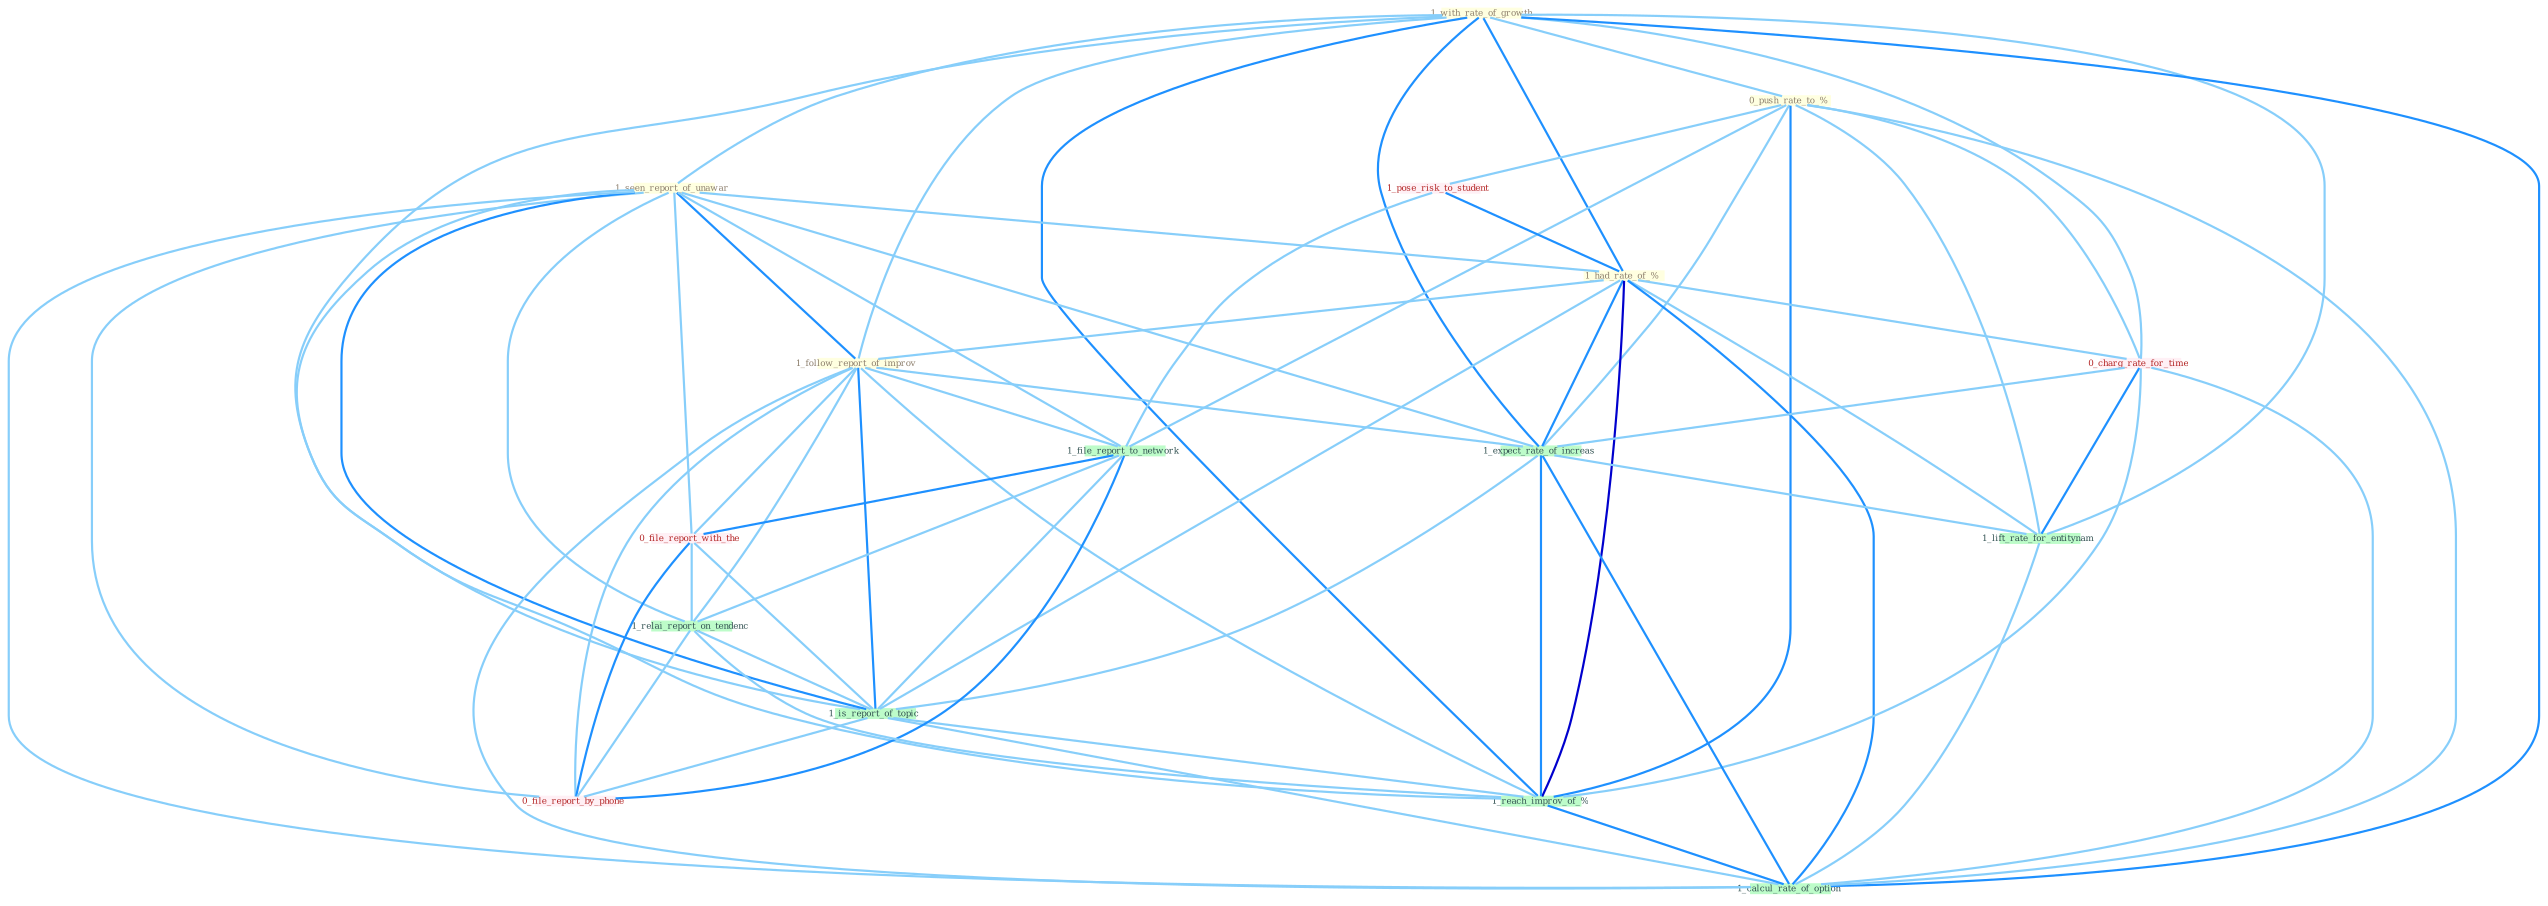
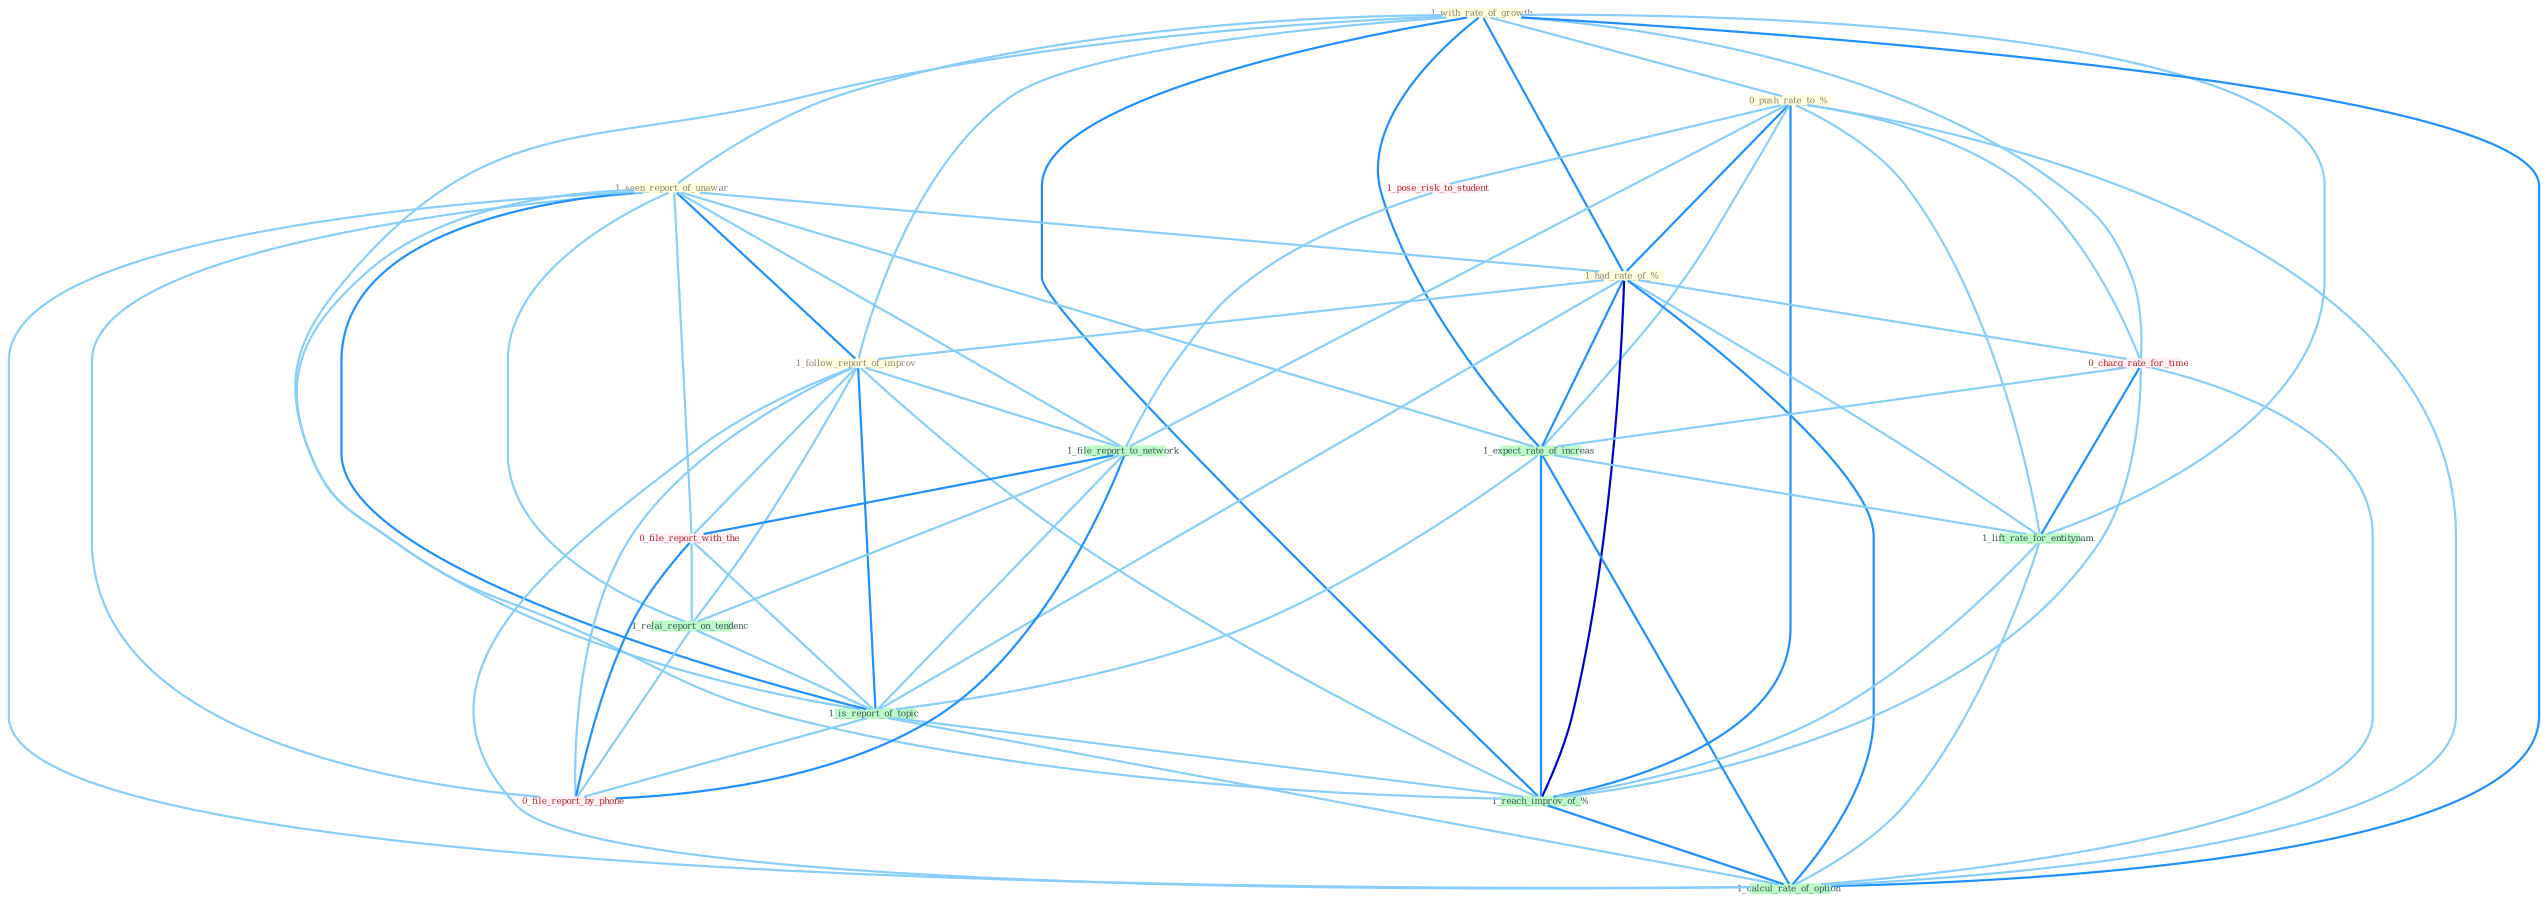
  graph {
    node [color="#BDFCC9" fixedsize=true fontcolor="#2f4f4f" fontsize=4 shape=polygon style=filled]
    edge [color="#87cefa" w=1]
    n1 [color="#ffffe0" fontcolor="#8b7d6b" height=.06 label="1_with_rate_of_growth" width=.5]
    "1_seen_report_of_unawar " [color="#ffffe0" fontcolor="#8b7d6b" height=.06 width=.5]
    "0_push_rate_to_% " [color="#ffffe0" fontcolor="#8b7d6b" height=.06 width=.5]
    "1_had_rate_of_% " [color="#ffffe0" fontcolor="#8b7d6b" height=.06 width=.5]
    "1_follow_report_of_improv " [color="#ffffe0" fontcolor="#8b7d6b" height=.06 width=.5]
    "1_pose_risk_to_student " [color="#fff0f5" fontcolor="#b22222" height=.06 width=.5]
    "0_file_report_with_the " [color="#fff0f5" fontcolor="#b22222" height=.06 width=.5]
    "0_charg_rate_for_time " [color="#fff0f5" fontcolor="#b22222" height=.06 width=.5]
    "0_file_report_by_phone " [color="#fff0f5" fontcolor="#b22222" height=.06 width=.5]
    "1_expect_rate_of_increas " [height=.06 width=.5]
    "1_lift_rate_for_entitynam " [height=.06 width=.5]
    "1_is_report_of_topic " [height=.06 width=.5]
    n13 [height=.06 label="1_reach_improv_of_%" width=.5]
    "1_calcul_rate_of_option " [height=.06 width=.5]
    "1_file_report_to_network " [height=.06 width=.5]
    "1_relai_report_on_tendenc " [height=.06 width=.5]
    subgraph sub_1 {
      n1
      "1_seen_report_of_unawar "
      "0_push_rate_to_% "
      "1_had_rate_of_% "
      "1_follow_report_of_improv "
    }
    subgraph sub_2 {
      "1_pose_risk_to_student "
      "0_file_report_with_the "
      "0_charg_rate_for_time "
      "0_file_report_by_phone "
    }
    n1 -- "1_seen_report_of_unawar "
    n1 -- "0_push_rate_to_% "
    n1 -- "1_had_rate_of_% " [color="#1e90ff" w=2]
    n1 -- "1_follow_report_of_improv "
    n1 -- "0_charg_rate_for_time "
    n1 -- "1_expect_rate_of_increas " [color="#1e90ff" w=2]
    n1 -- "1_lift_rate_for_entitynam "
    n1 -- "1_is_report_of_topic "
    n1 -- n13 [color="#1e90ff" w=2]
    n1 -- "1_calcul_rate_of_option " [color="#1e90ff" w=2]
    "1_seen_report_of_unawar " -- "1_had_rate_of_% "
    "1_seen_report_of_unawar " -- "1_follow_report_of_improv " [color="#1e90ff" w=2]
    "1_seen_report_of_unawar " -- "0_file_report_with_the "
    "1_seen_report_of_unawar " -- "0_file_report_by_phone "
    "1_seen_report_of_unawar " -- "1_expect_rate_of_increas "
    "1_seen_report_of_unawar " -- "1_is_report_of_topic " [color="#1e90ff" w=2]
    "1_seen_report_of_unawar " -- n13
    "1_seen_report_of_unawar " -- "1_calcul_rate_of_option "
    "1_seen_report_of_unawar " -- "1_file_report_to_network "
    "1_seen_report_of_unawar " -- "1_relai_report_on_tendenc "
-   "1_pose_risk_to_student " -- "1_had_rate_of_% " [color="#1e90ff" w=2]
+   "0_push_rate_to_% " -- "1_had_rate_of_% " [color="#1e90ff" w=2]
    "0_push_rate_to_% " -- "1_pose_risk_to_student "
    "0_push_rate_to_% " -- "0_charg_rate_for_time "
    "0_push_rate_to_% " -- "1_expect_rate_of_increas "
    "0_push_rate_to_% " -- "1_lift_rate_for_entitynam "
    "0_push_rate_to_% " -- n13 [color="#1e90ff" w=2]
    "0_push_rate_to_% " -- "1_calcul_rate_of_option "
    "0_push_rate_to_% " -- "1_file_report_to_network "
    "1_had_rate_of_% " -- "1_follow_report_of_improv "
    "1_had_rate_of_% " -- "0_charg_rate_for_time "
    "1_had_rate_of_% " -- "1_expect_rate_of_increas " [color="#1e90ff" w=2]
    "1_had_rate_of_% " -- "1_lift_rate_for_entitynam "
    "1_had_rate_of_% " -- "1_is_report_of_topic "
    "1_had_rate_of_% " -- n13 [color="#0000cd" w=3]
    "1_had_rate_of_% " -- "1_calcul_rate_of_option " [color="#1e90ff" w=2]
    "1_follow_report_of_improv " -- "0_file_report_with_the "
    "1_follow_report_of_improv " -- "0_file_report_by_phone "
-   "1_follow_report_of_improv " -- "1_expect_rate_of_increas "
    "1_follow_report_of_improv " -- "1_is_report_of_topic " [color="#1e90ff" w=2]
    "1_follow_report_of_improv " -- n13
    "1_follow_report_of_improv " -- "1_calcul_rate_of_option "
    "1_follow_report_of_improv " -- "1_file_report_to_network "
    "1_follow_report_of_improv " -- "1_relai_report_on_tendenc "
    "1_pose_risk_to_student " -- "1_file_report_to_network "
    "0_file_report_with_the " -- "0_file_report_by_phone " [color="#1e90ff" w=2]
    "0_file_report_with_the " -- "1_is_report_of_topic "
    "0_file_report_with_the " -- "1_relai_report_on_tendenc "
    "0_charg_rate_for_time " -- "1_expect_rate_of_increas "
    "0_charg_rate_for_time " -- "1_lift_rate_for_entitynam " [color="#1e90ff" w=2]
    "0_charg_rate_for_time " -- n13
    "0_charg_rate_for_time " -- "1_calcul_rate_of_option "
    "1_expect_rate_of_increas " -- "1_lift_rate_for_entitynam "
    "1_expect_rate_of_increas " -- "1_is_report_of_topic "
    "1_expect_rate_of_increas " -- n13 [color="#1e90ff" w=2]
    "1_expect_rate_of_increas " -- "1_calcul_rate_of_option " [color="#1e90ff" w=2]
-   "1_relai_report_on_tendenc " -- n13
+   "1_lift_rate_for_entitynam " -- n13
    "1_lift_rate_for_entitynam " -- "1_calcul_rate_of_option "
    "1_is_report_of_topic " -- "0_file_report_by_phone "
    "1_is_report_of_topic " -- n13
    "1_is_report_of_topic " -- "1_calcul_rate_of_option "
    n13 -- "1_calcul_rate_of_option " [color="#1e90ff" w=2]
    "1_file_report_to_network " -- "0_file_report_with_the " [color="#1e90ff" w=2]
    "1_file_report_to_network " -- "0_file_report_by_phone " [color="#1e90ff" w=2]
    "1_file_report_to_network " -- "1_is_report_of_topic "
    "1_file_report_to_network " -- "1_relai_report_on_tendenc "
    "1_relai_report_on_tendenc " -- "0_file_report_by_phone "
    "1_relai_report_on_tendenc " -- "1_is_report_of_topic "
  }
